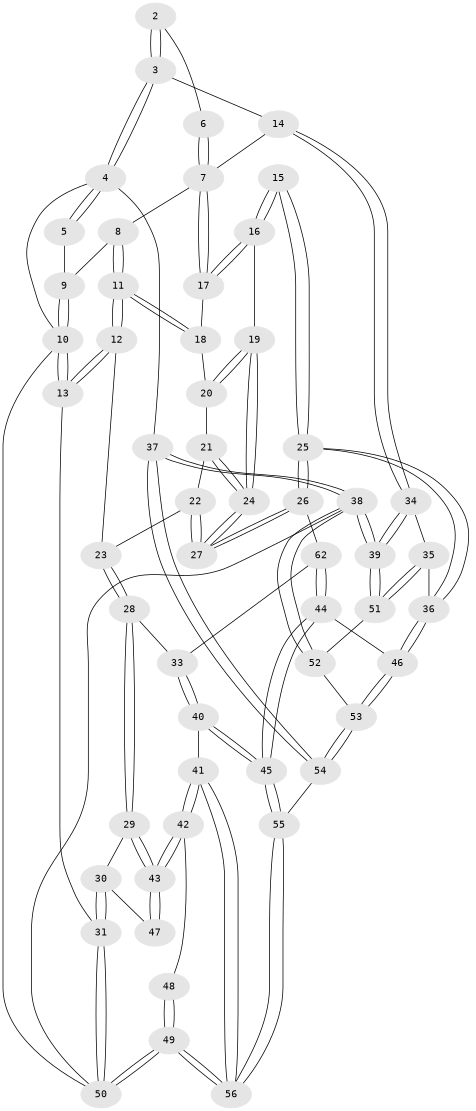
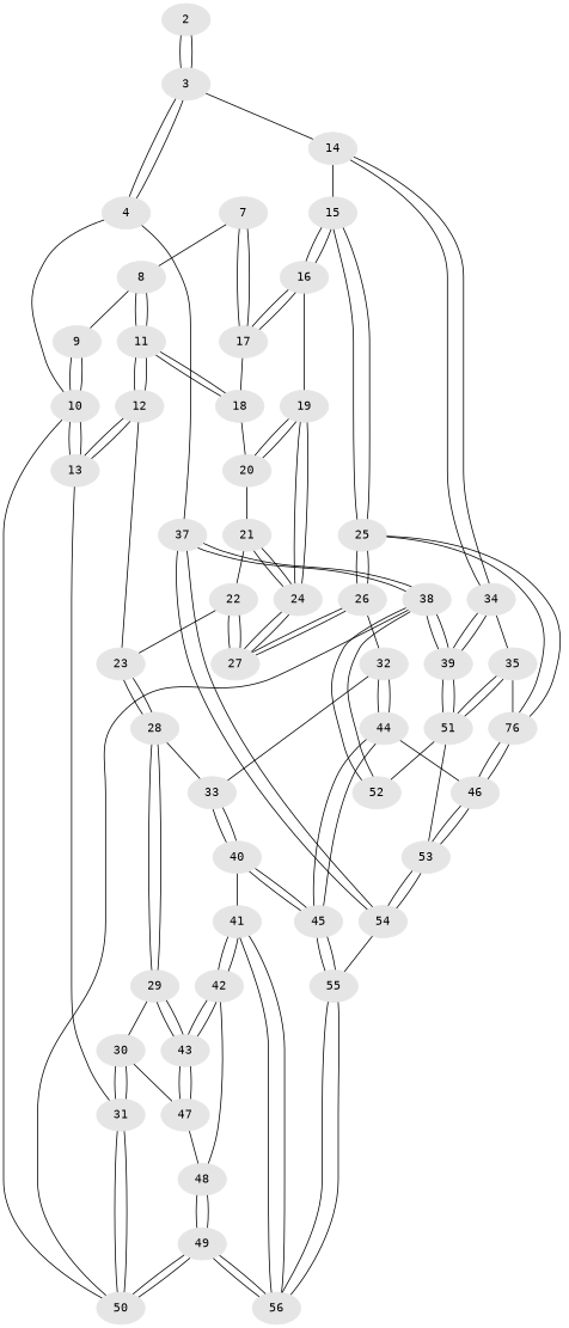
  graph {
    fontname="DejaVu Sans Mono"
    node [color=gray90 fontname="DejaVu Sans Mono" style=filled]
    edge [fontname="DejaVu Sans Mono"]
    2
-   6
    3
    7
    4
    14
-   5
    10
    37
    15
    34
    9
    13
    50
    38
    54
    8
    17
    11
    18
    12
    31
    23
    20
    28
    16
    25
    35
    39
    19
    26
-   36
+   36 [label=76]
    24
    21
    27
    22
    29
    33
-   32 [label=62]
+   32
    46
    44
    30
    43
    40
    47
    48
    45
    41
    51
    52
    53
    55
    42
    56
    49
-   2 -- 6
    2 -- 3
    2 -- 3
-   6 -- 7
-   6 -- 7
    3 -- 4
    3 -- 4
    3 -- 14
    7 -- 8
    7 -- 17
    7 -- 17
-   4 -- 5
-   4 -- 5
    4 -- 10
    4 -- 37
-   14 -- 7
+   14 -- 15
    14 -- 34
    14 -- 34
-   5 -- 9
    10 -- 13
    10 -- 13
    10 -- 50
    37 -- 38
    37 -- 38
    37 -- 54
    37 -- 54
    15 -- 16
    15 -- 16
    15 -- 25
    15 -- 25
    34 -- 35
    34 -- 39
    34 -- 39
    9 -- 10
    9 -- 10
    13 -- 31
    38 -- 50
    38 -- 39
    38 -- 39
    38 -- 52
    38 -- 52
    54 -- 55
    8 -- 9
    8 -- 11
    8 -- 11
    17 -- 18
    11 -- 18
    11 -- 18
    11 -- 12
    11 -- 12
    18 -- 20
    12 -- 13
    12 -- 13
    12 -- 23
    31 -- 50
    31 -- 50
    23 -- 28
    23 -- 28
    20 -- 21
    28 -- 29
    28 -- 29
    28 -- 33
    16 -- 17
    16 -- 17
    16 -- 19
    25 -- 26
    25 -- 26
    25 -- 36
    25 -- 36
    35 -- 36
    35 -- 51
    35 -- 51
    39 -- 51
    39 -- 51
    19 -- 20
    19 -- 20
    19 -- 24
    19 -- 24
    26 -- 27
    26 -- 27
    26 -- 32
    36 -- 46
    36 -- 46
    24 -- 27
    24 -- 27
    21 -- 24
    21 -- 24
    21 -- 22
    22 -- 23
    22 -- 27
    22 -- 27
    29 -- 30
    29 -- 43
    29 -- 43
    33 -- 40
    33 -- 40
    32 -- 33
    32 -- 44
    32 -- 44
    46 -- 53
    46 -- 53
    44 -- 46
    44 -- 45
    44 -- 45
    30 -- 31
    30 -- 31
    30 -- 47
    43 -- 47
    43 -- 47
    40 -- 45
    40 -- 45
    40 -- 41
+   47 -- 48
    48 -- 49
    48 -- 49
    45 -- 55
    45 -- 55
    41 -- 42
    41 -- 42
    41 -- 56
    41 -- 56
    51 -- 52
-   52 -- 53
+   51 -- 53
    53 -- 54
    53 -- 54
    55 -- 56
    55 -- 56
    42 -- 43
    42 -- 43
    42 -- 48
    49 -- 50
    49 -- 50
    49 -- 56
    49 -- 56
  }
